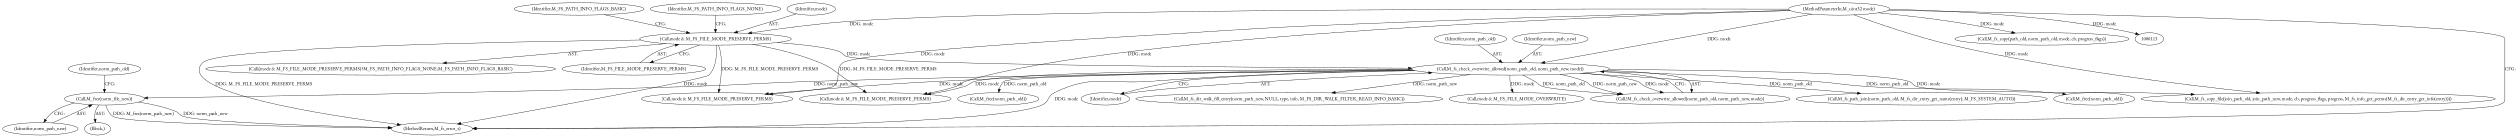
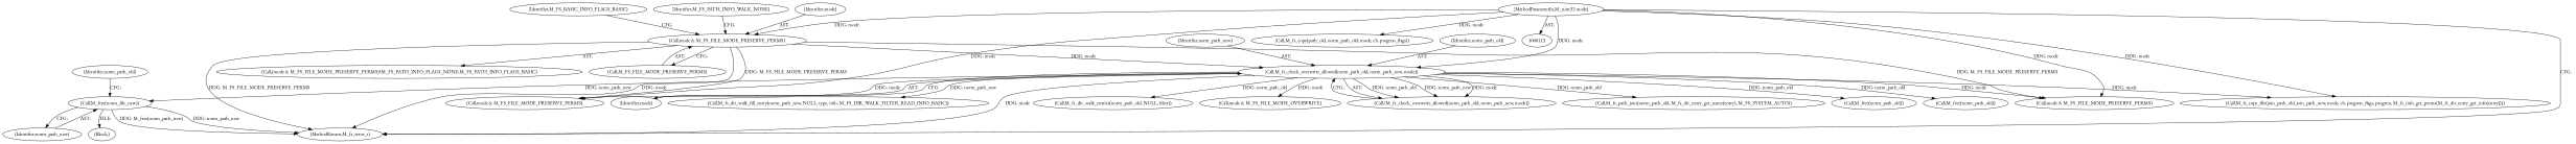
  digraph {
    fontname="EB Garamond"
    node [fontname="EB Garamond"]
    edge [fontname="EB Garamond"]
    n1 [label="(Call,M_free(norm_file_new))"]
    n2 [label="(Identifier,norm_path_new)"]
    n3 [label="(MethodReturn,M_fs_error_t)"]
    n4 [label="(Block,)"]
    n5 [label="(Call,M_fs_check_overwrite_allowed(norm_path_old, norm_path_new, mode))"]
    n6 [label="(Identifier,mode)"]
    n7 [label="(Call,mode & M_FS_FILE_MODE_OVERWRITE)"]
    n8 [label="(Call,!M_fs_check_overwrite_allowed(norm_path_old, norm_path_new, mode))"]
    n9 [label="(Call,M_fs_path_join(norm_path_old, M_fs_dir_entry_get_name(entry), M_FS_SYSTEM_AUTO))"]
    n10 [label="(Call,mode & M_FS_FILE_MODE_PRESERVE_PERMS)"]
    n11 [label="(Call,mode & M_FS_FILE_MODE_PRESERVE_PERMS)"]
    n12 [label="(Call,M_free(norm_path_old))"]
    n13 [label="(Call,M_free(norm_path_old))"]
    n14 [label="(Call,M_fs_copy_file(join_path_old, join_path_new, mode, cb, progress_flags, progress, M_fs_info_get_perms(M_fs_dir_entry_get_info(entry))))"]
    n15 [label="(Call,M_fs_dir_walk_fill_entry(norm_path_new, NULL, type, info, M_FS_DIR_WALK_FILTER_READ_INFO_BASIC))"]
+   n16 [label="(Call,M_fs_dir_walk_entries(norm_path_old, NULL, filter))"]
    n17 [label="(Call,mode & M_FS_FILE_MODE_PRESERVE_PERMS)"]
    n18 [label="(Call,(mode & M_FS_FILE_MODE_PRESERVE_PERMS)?M_FS_PATH_INFO_FLAGS_NONE:M_FS_PATH_INFO_FLAGS_BASIC)"]
-   n19 [label="(Identifier,M_FS_FILE_MODE_PRESERVE_PERMS)"]
+   n19 [label="(Call,M_FS_FILE_MODE_PRESERVE_PERMS)"]
    n20 [label="(MethodParameterIn,M_uint32 mode)"]
    n21 [label="(Call,M_fs_copy(path_old, norm_path_old, mode, cb, progress_flags))"]
    1000113
    n23 [label="(Identifier,norm_path_new)"]
-   n24 [label="(Identifier,M_FS_PATH_INFO_FLAGS_BASIC)"]
-   n25 [label="(Identifier,M_FS_PATH_INFO_FLAGS_NONE)"]
+   n24 [label="(Identifier,M_FS_BASIC_INFO_FLAGS_BASIC)"]
+   n25 [label="(Identifier,M_FS_PATH_INFO_WALK_NONE)"]
    n26 [label="(Identifier,mode)"]
    n27 [label="(Identifier,norm_path_old)"]
    n28 [label="(Identifier,norm_path_old)"]
    n1 -> n2 [label="CFG: "]
    n1 -> n3 [label="DDG: norm_path_new"]
    n1 -> n3 [label="DDG: M_free(norm_path_new)"]
-   n1 -> n4 [label="AST: "]
+   n1 -> n4 [label="FILE: "]
    n2 -> n1 [label="AST: "]
    n5 -> n1 [label="DDG: norm_path_new"]
    n5 -> n3 [label="DDG: mode"]
    n5 -> n6 [label="CFG: "]
    n5 -> n7 [label="DDG: mode"]
    n5 -> n8 [label="AST: "]
    n5 -> n8 [label="DDG: norm_path_old"]
    n5 -> n8 [label="DDG: norm_path_new"]
    n5 -> n8 [label="DDG: mode"]
    n5 -> n9 [label="DDG: norm_path_old"]
    n5 -> n10 [label="DDG: mode"]
    n5 -> n11 [label="DDG: mode"]
    n5 -> n12 [label="DDG: norm_path_old"]
    n5 -> n13 [label="DDG: norm_path_old"]
    n5 -> n14 [label="DDG: mode"]
    n5 -> n15 [label="DDG: norm_path_new"]
+   n5 -> n16 [label="DDG: norm_path_old"]
    n6 -> n5 [label="AST: "]
    n8 -> n5 [label="CFG: "]
    n17 -> n3 [label="DDG: M_FS_FILE_MODE_PRESERVE_PERMS"]
    n17 -> n3 [label="DDG: mode"]
    n17 -> n5 [label="DDG: mode"]
    n17 -> n10 [label="DDG: M_FS_FILE_MODE_PRESERVE_PERMS"]
    n17 -> n11 [label="DDG: M_FS_FILE_MODE_PRESERVE_PERMS"]
    n17 -> n18 [label="AST: "]
    n17 -> n19 [label="CFG: "]
    n19 -> n17 [label="AST: "]
    n20 -> n3 [label="CFG: "]
    n20 -> n5 [label="DDG: mode"]
    n20 -> n10 [label="DDG: mode"]
    n20 -> n11 [label="DDG: mode"]
    n20 -> n14 [label="DDG: mode"]
    n20 -> n17 [label="DDG: mode"]
    n20 -> n21 [label="DDG: mode"]
-   n20 -> 1000113 [label="DDG: mode"]
+   n20 -> 1000113 [label="AST: "]
    n23 -> n5 [label="AST: "]
    n24 -> n17 [label="CFG: "]
    n25 -> n17 [label="CFG: "]
    n26 -> n17 [label="AST: "]
    n27 -> n1 [label="CFG: "]
    n28 -> n5 [label="AST: "]
  }
